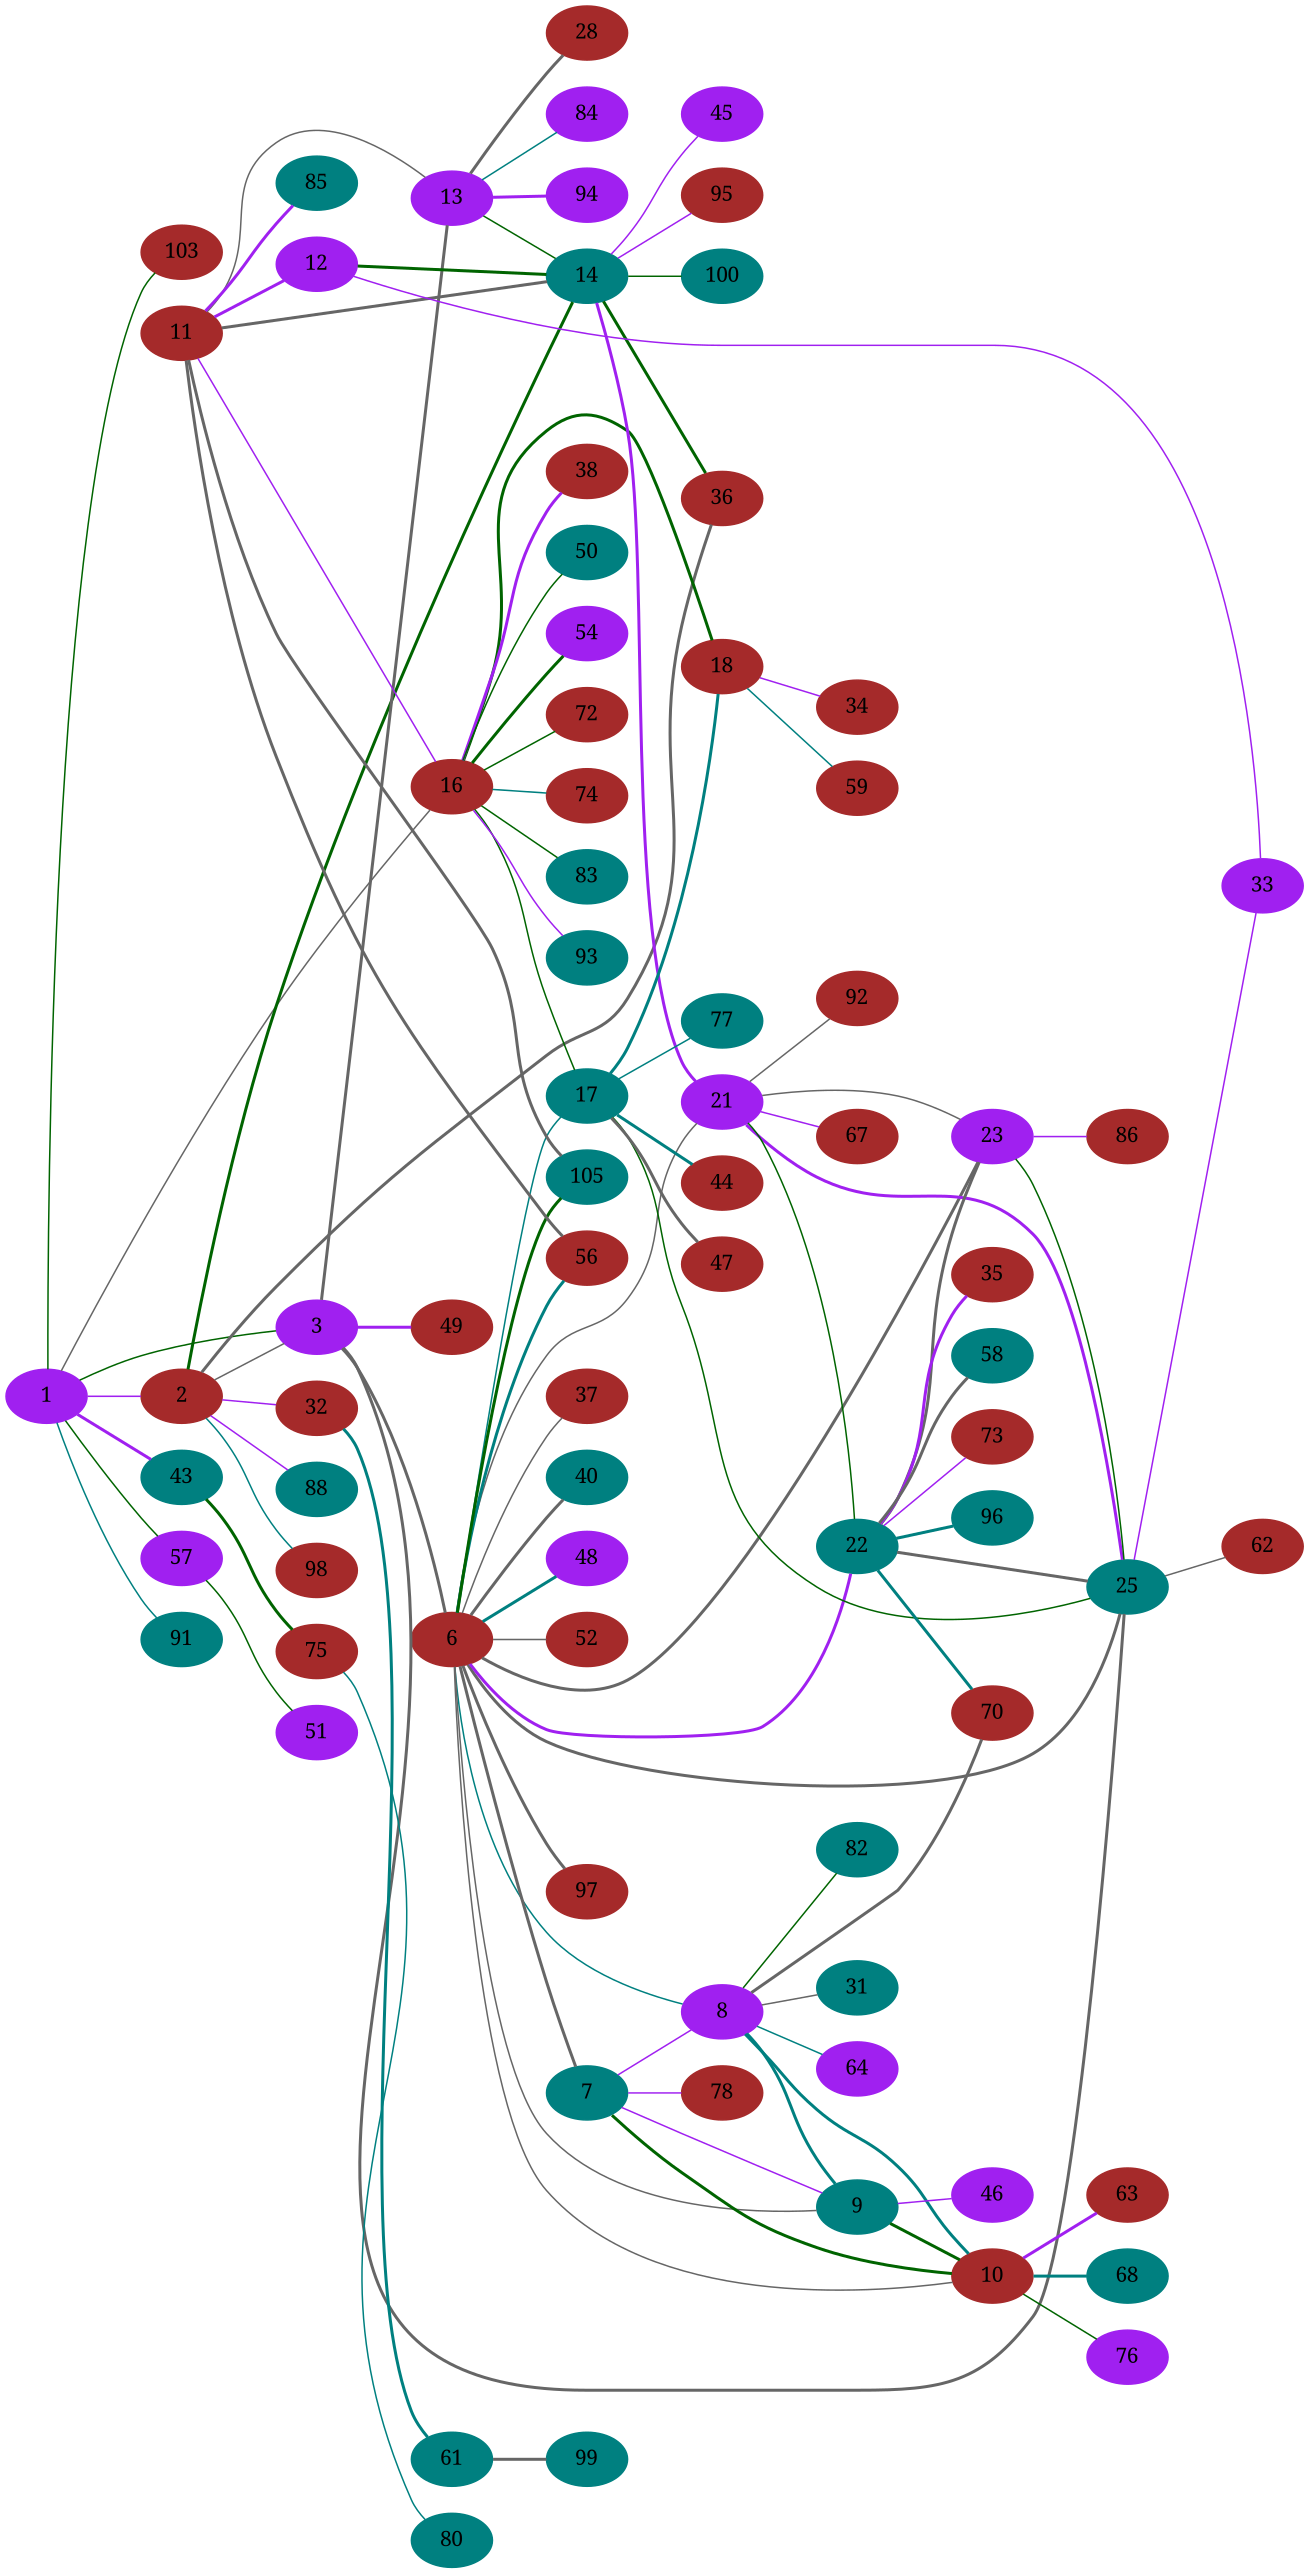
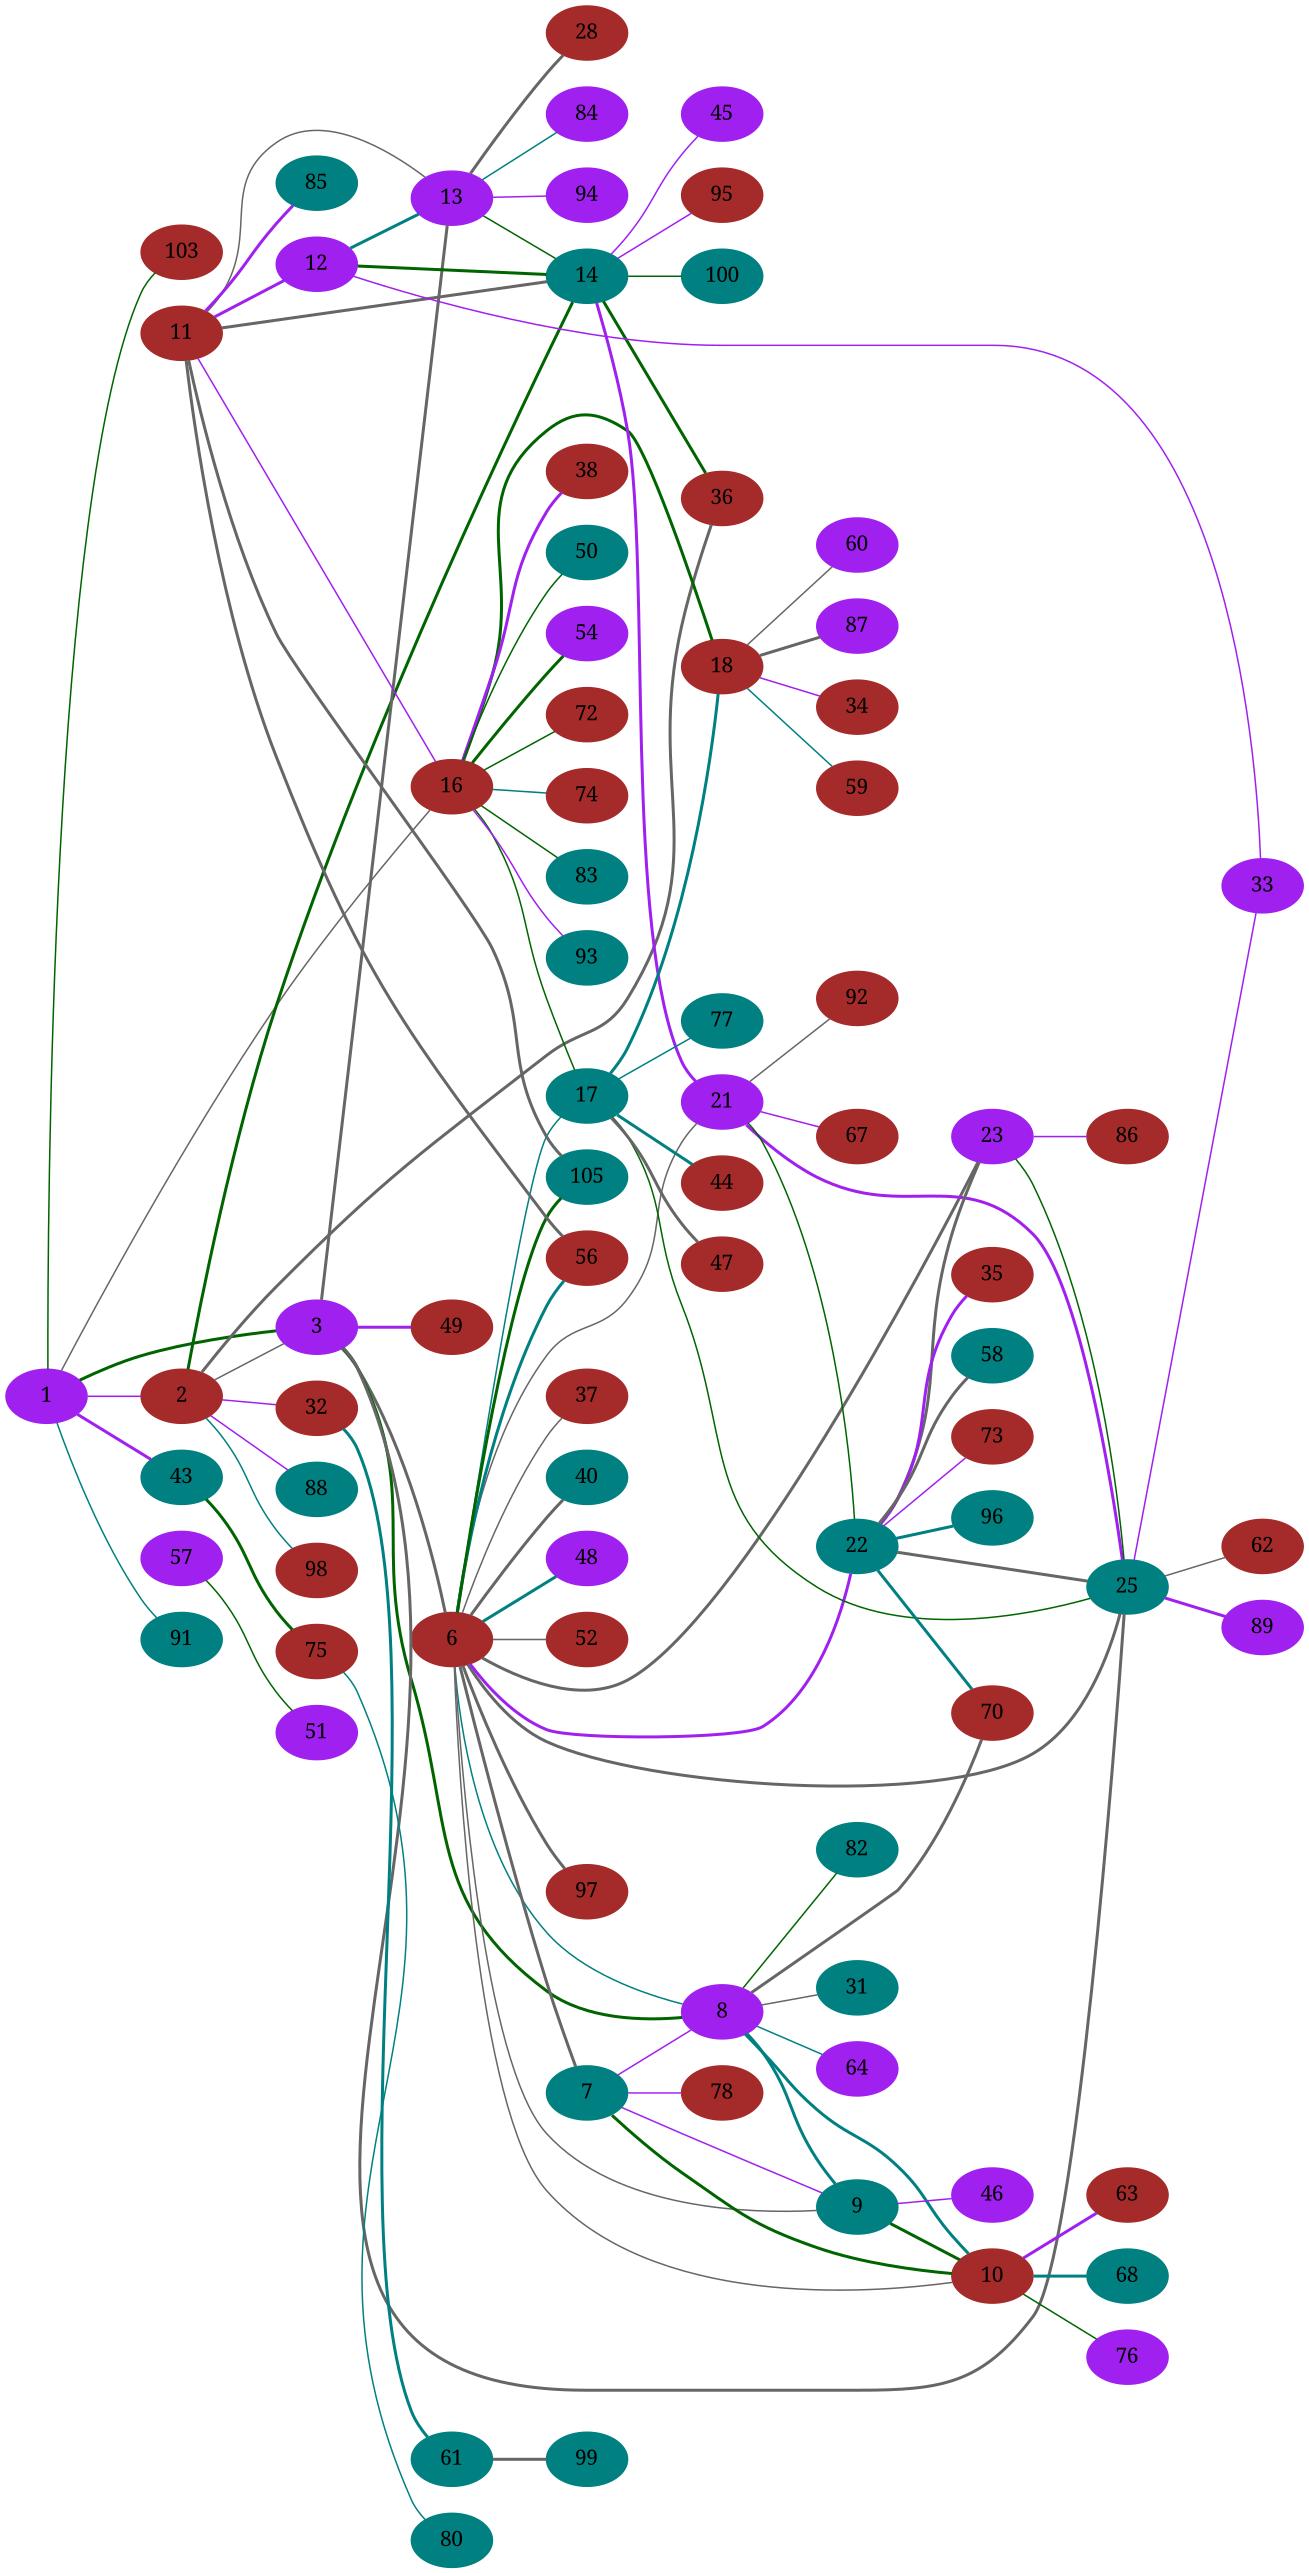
  graph {
    fontname="Noto Serif"
    rankdir=LR
    node [color=brown fontname="Noto Serif" style=filled]
    edge [color=gray40 fontname="Noto Serif" style=solid]
    1 [color=purple super="+4"]
    2 [super="+5"]
    3 [color=purple super="+30"]
    16 [super="+20"]
    43 [color=teal]
    57 [color=purple]
    91 [color=teal]
    103
    14 [color=teal super="+15"]
    32
    36 [super="+101"]
    88 [color=teal]
    98
    6 [super="+24"]
    8 [color=purple super="+71"]
    13 [color=purple super="+69"]
    25 [color=teal super="+53"]
    49
    17 [color=teal super="+19"]
    18 [super="+39"]
    38
    50 [color=teal]
    54 [color=purple super="+65"]
    72
    74
    83 [color=teal]
    93 [color=teal]
    75
    51 [color=purple]
    21 [color=purple super="+104"]
    45 [color=purple]
    95
    100 [color=teal]
    61 [color=teal]
    7 [color=teal super="+27"]
    9 [color=teal]
    10 [super="+26"]
    22 [color=teal super="+29"]
    23 [color=purple super="+55"]
    37
    40 [color=teal]
    48 [color=purple]
    52
    56
    97
    105 [color=teal]
    31 [color=teal]
    64 [color=purple]
    70
    82 [color=teal]
    28
    84 [color=purple]
    94 [color=purple]
    33 [color=purple]
    62
+   89 [color=purple]
    78
    n58 [color=purple label=46 super="+46"]
    63
    68 [color=teal super="+90"]
    76 [color=purple]
    44
    47
    77 [color=teal]
    67
    92
    35
    58 [color=teal]
    73
    96 [color=teal]
    86
    11 [super="+81"]
    12 [color=purple super="+41"]
    85 [color=teal]
    34
    59
+   60 [color=purple]
+   87 [color=purple]
    99 [color=teal]
    80 [color=teal]
    1 -- 2 [color=purple weight=4]
-   1 -- 3 [color=darkgreen weight=2]
+   1 -- 3 [color=darkgreen style=bold weight=2]
    1 -- 16
    1 -- 43 [color=purple style=bold]
-   1 -- 57 [color=darkgreen]
    1 -- 91 [color=teal]
    1 -- 103 [color=darkgreen]
    2 -- 3 [weight=2]
    2 -- 14 [color=darkgreen style=bold]
    2 -- 32 [color=purple]
    2 -- 36 [style=bold]
    2 -- 88 [color=purple]
    2 -- 98 [color=teal]
    3 -- 6 [style=bold]
+   3 -- 8 [color=darkgreen style=bold]
    3 -- 13 [style=bold]
    3 -- 25 [style=bold]
    3 -- 49 [color=purple style=bold]
    16 -- 17 [color=darkgreen weight=4]
    16 -- 18 [color=darkgreen style=bold weight=2]
    16 -- 38 [color=purple style=bold]
    16 -- 50 [color=darkgreen]
    16 -- 54 [color=darkgreen style=bold]
    16 -- 72 [color=darkgreen]
    16 -- 74 [color=teal]
    16 -- 83 [color=darkgreen]
    16 -- 93 [color=purple]
    43 -- 75 [color=darkgreen style=bold]
    57 -- 51 [color=darkgreen]
    14 -- 36 [color=darkgreen style=bold]
    14 -- 21 [color=purple style=bold]
    14 -- 45 [color=purple]
    14 -- 95 [color=purple]
    14 -- 100 [color=darkgreen]
    32 -- 61 [color=teal style=bold]
    6 -- 8 [color=teal]
    6 -- 25 [style=bold]
    6 -- 17 [color=teal]
    6 -- 21
    6 -- 7 [style=bold]
    6 -- 9
    6 -- 10
    6 -- 22 [color=purple style=bold]
    6 -- 23 [style=bold]
    6 -- 37
    6 -- 40 [style=bold]
    6 -- 48 [color=teal style=bold]
    6 -- 52
    6 -- 56 [color=teal style=bold]
    6 -- 97 [style=bold]
    6 -- 105 [color=darkgreen style=bold]
    8 -- 9 [color=teal style=bold]
    8 -- 10 [color=teal style=bold]
    8 -- 31
    8 -- 64 [color=teal]
    8 -- 70 [style=bold]
    8 -- 82 [color=darkgreen]
    13 -- 14 [color=darkgreen weight=2]
    13 -- 28 [style=bold]
    13 -- 84 [color=teal]
-   13 -- 94 [color=purple style=bold]
+   13 -- 94 [color=purple]
    25 -- 33 [color=purple]
    25 -- 62
+   25 -- 89 [color=purple style=bold]
    17 -- 25 [color=darkgreen]
    17 -- 18 [color=teal style=bold weight=2]
    17 -- 44 [color=teal style=bold]
    17 -- 47 [style=bold]
    17 -- 77 [color=teal]
    18 -- 34 [color=purple]
    18 -- 59 [color=teal]
+   18 -- 60
+   18 -- 87 [style=bold]
    75 -- 80 [color=teal]
    21 -- 25 [color=purple style=bold]
    21 -- 22 [color=darkgreen]
-   21 -- 23
    21 -- 67 [color=purple]
    21 -- 92
    61 -- 99 [style=bold]
    7 -- 8 [color=purple]
    7 -- 9 [color=purple]
    7 -- 10 [color=darkgreen style=bold]
    7 -- 78 [color=purple]
    9 -- 10 [color=darkgreen style=bold]
    9 -- n58 [color=purple]
    10 -- 63 [color=purple style=bold]
    10 -- 68 [color=teal style=bold]
    10 -- 76 [color=darkgreen]
    22 -- 25 [style=bold]
    22 -- 23 [style=bold]
    22 -- 70 [color=teal style=bold]
    22 -- 35 [color=purple style=bold]
    22 -- 58 [style=bold]
    22 -- 73 [color=purple]
    22 -- 96 [color=teal style=bold]
    23 -- 25 [color=darkgreen]
    23 -- 86 [color=purple]
    11 -- 16 [color=purple]
    11 -- 14 [style=bold weight=2]
    11 -- 13
    11 -- 56 [style=bold]
    11 -- 105 [style=bold]
    11 -- 12 [color=purple style=bold]
    11 -- 85 [color=purple style=bold]
    12 -- 14 [color=darkgreen style=bold weight=2]
+   12 -- 13 [color=teal style=bold]
    12 -- 33 [color=purple]
  }
